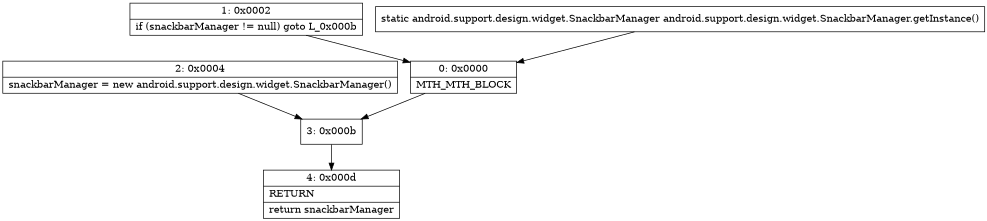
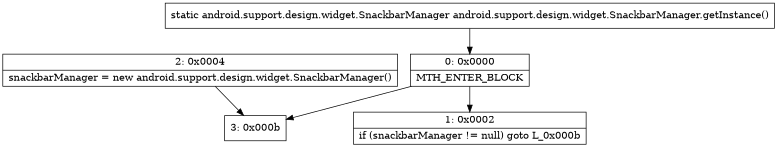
  digraph {
    node [shape=record]
-   n1 [label="{0\:\ 0x0000|MTH_MTH_BLOCK\l}"]
+   n1 [label="{0\:\ 0x0000|MTH_ENTER_BLOCK\l}"]
    n2 [label="{1\:\ 0x0002|if (snackbarManager != null) goto L_0x000b\l}"]
    n3 [label="{3\:\ 0x000b}"]
    n4 [label="{2\:\ 0x0004|snackbarManager = new android.support.design.widget.SnackbarManager()\l}"]
-   n5 [label="{4\:\ 0x000d|RETURN\l|return snackbarManager\l}"]
    n6 [label="{static android.support.design.widget.SnackbarManager android.support.design.widget.SnackbarManager.getInstance() }"]
-   n2 -> n1
+   n1 -> n2
    n1 -> n3
-   n3 -> n5
    n4 -> n3
    n6 -> n1
  }
